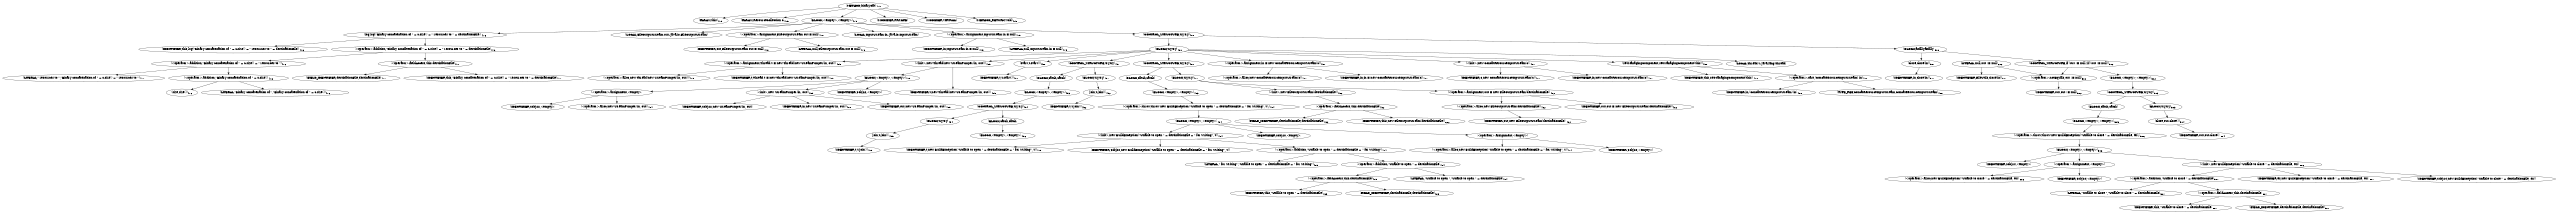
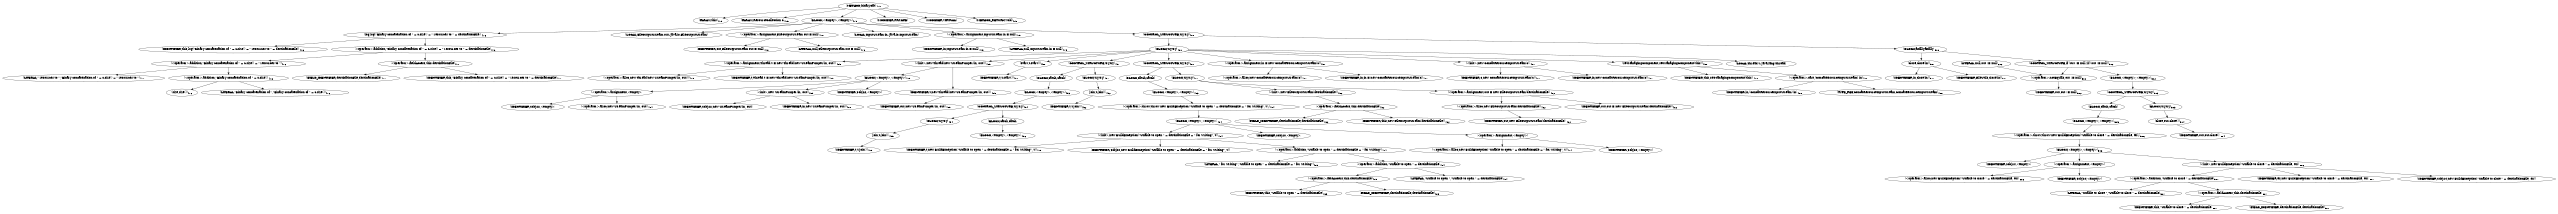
  digraph {
    n1 [label=<(METHOD,binaryCat)<SUB>475</SUB>>]
    n2 [label=<(PARAM,this)<SUB>475</SUB>>]
    n3 [label=<(PARAM,ResourceCollection c)<SUB>475</SUB>>]
    n4 [label=<(BLOCK,&lt;empty&gt;,&lt;empty&gt;)<SUB>475</SUB>>]
    n5 [label=<(MODIFIER,PRIVATE)>]
    n6 [label=<(MODIFIER,VIRTUAL)>]
    n7 [label=<(METHOD_RETURN,void)<SUB>475</SUB>>]
    n8 [label=<(log,log(&quot;Binary concatenation of &quot; + c.size() + &quot; resources to &quot; + destinationFile))<SUB>476</SUB>>]
    n9 [label=<(LOCAL,FileOutputStream out: java.io.FileOutputStream)>]
    n10 [label=<(&lt;operator&gt;.assignment,FileOutputStream out = null)<SUB>478</SUB>>]
    n11 [label=<(LOCAL,InputStream in: java.io.InputStream)>]
    n12 [label=<(&lt;operator&gt;.assignment,InputStream in = null)<SUB>479</SUB>>]
    n13 [label=<(CONTROL_STRUCTURE,try,try)<SUB>480</SUB>>]
    n14 [label=<(IDENTIFIER,this,log(&quot;Binary concatenation of &quot; + c.size() + &quot; resources to &quot; + destinationFile))<SUB>476</SUB>>]
    n15 [label=<(&lt;operator&gt;.addition,&quot;Binary concatenation of &quot; + c.size() + &quot; resources to &quot; + destinationFile)<SUB>476</SUB>>]
    n16 [label=<(IDENTIFIER,out,FileOutputStream out = null)<SUB>478</SUB>>]
    n17 [label=<(LITERAL,null,FileOutputStream out = null)<SUB>478</SUB>>]
    n18 [label=<(IDENTIFIER,in,InputStream in = null)<SUB>479</SUB>>]
    n19 [label=<(LITERAL,null,InputStream in = null)<SUB>479</SUB>>]
    n20 [label=<(BLOCK,try,try)<SUB>480</SUB>>]
    n21 [label=<(BLOCK,finally,finally)<SUB>500</SUB>>]
    n22 [label=<(&lt;operator&gt;.addition,&quot;Binary concatenation of &quot; + c.size() + &quot; resources to &quot;)<SUB>476</SUB>>]
    n23 [label=<(&lt;operator&gt;.fieldAccess,this.destinationFile)<SUB>477</SUB>>]
    n24 [label=<(&lt;operator&gt;.addition,&quot;Binary concatenation of &quot; + c.size())<SUB>476</SUB>>]
    n25 [label=<(LITERAL,&quot; resources to &quot;,&quot;Binary concatenation of &quot; + c.size() + &quot; resources to &quot;)<SUB>477</SUB>>]
    n26 [label=<(IDENTIFIER,this,&quot;Binary concatenation of &quot; + c.size() + &quot; resources to &quot; + destinationFile)<SUB>477</SUB>>]
    n27 [label=<(FIELD_IDENTIFIER,destinationFile,destinationFile)<SUB>477</SUB>>]
    n28 [label=<(LITERAL,&quot;Binary concatenation of &quot;,&quot;Binary concatenation of &quot; + c.size())<SUB>476</SUB>>]
    n29 [label=<(size,size())<SUB>476</SUB>>]
    n30 [label=<(CONTROL_STRUCTURE,try,try)<SUB>481</SUB>>]
    n31 [label=<(&lt;operator&gt;.assignment,in = new ConcatResourceInputStream(c))<SUB>487</SUB>>]
    n32 [label=<(&lt;init&gt;,new ConcatResourceInputStream(c))<SUB>487</SUB>>]
    n33 [label=<(setManagingComponent,setManagingComponent(this))<SUB>488</SUB>>]
    n34 [label=<(LOCAL,Thread t: java.lang.Thread)>]
    n35 [label=<(&lt;operator&gt;.assignment,Thread t = new Thread(new StreamPumper(in, out)))<SUB>489</SUB>>]
    n36 [label=<(&lt;init&gt;,new Thread(new StreamPumper(in, out)))<SUB>489</SUB>>]
    n37 [label=<(start,t.start())<SUB>490</SUB>>]
    n38 [label=<(CONTROL_STRUCTURE,try,try)<SUB>491</SUB>>]
    n39 [label=<(close,close(in))<SUB>501</SUB>>]
    n40 [label=<(CONTROL_STRUCTURE,if (out != null),if (out != null))<SUB>502</SUB>>]
    n41 [label=<(BLOCK,try,try)<SUB>481</SUB>>]
    n42 [label=<(BLOCK,catch,catch)>]
    n43 [label=<(IDENTIFIER,in,in = new ConcatResourceInputStream(c))<SUB>487</SUB>>]
    n44 [label=<(&lt;operator&gt;.alloc,new ConcatResourceInputStream(c))<SUB>487</SUB>>]
    n45 [label=<(IDENTIFIER,in,new ConcatResourceInputStream(c))<SUB>487</SUB>>]
    n46 [label=<(IDENTIFIER,c,new ConcatResourceInputStream(c))<SUB>487</SUB>>]
    n47 [label=<(&lt;operator&gt;.cast,(ConcatResourceInputStream) in)<SUB>488</SUB>>]
    n48 [label=<(IDENTIFIER,this,setManagingComponent(this))<SUB>488</SUB>>]
    n49 [label=<(IDENTIFIER,t,Thread t = new Thread(new StreamPumper(in, out)))<SUB>489</SUB>>]
    n50 [label=<(&lt;operator&gt;.alloc,new Thread(new StreamPumper(in, out)))<SUB>489</SUB>>]
    n51 [label=<(IDENTIFIER,t,new Thread(new StreamPumper(in, out)))<SUB>489</SUB>>]
    n52 [label=<(BLOCK,&lt;empty&gt;,&lt;empty&gt;)<SUB>489</SUB>>]
    n53 [label=<(IDENTIFIER,t,t.start())<SUB>490</SUB>>]
    n54 [label=<(BLOCK,try,try)<SUB>491</SUB>>]
    n55 [label=<(BLOCK,catch,catch)>]
    n56 [label=<(&lt;operator&gt;.assignment,out = new FileOutputStream(destinationFile))<SUB>482</SUB>>]
    n57 [label=<(&lt;init&gt;,new FileOutputStream(destinationFile))<SUB>482</SUB>>]
    n58 [label=<(BLOCK,&lt;empty&gt;,&lt;empty&gt;)<SUB>483</SUB>>]
    n59 [label=<(IDENTIFIER,out,out = new FileOutputStream(destinationFile))<SUB>482</SUB>>]
    n60 [label=<(&lt;operator&gt;.alloc,new FileOutputStream(destinationFile))<SUB>482</SUB>>]
    n61 [label=<(&lt;operator&gt;.fieldAccess,this.destinationFile)<SUB>482</SUB>>]
    n62 [label=<(IDENTIFIER,out,new FileOutputStream(destinationFile))<SUB>482</SUB>>]
-   n63 [label=<(IDENTIFIER,this,new FileOutputStream(destinationFile))<SUB>682</SUB>>]
+   n63 [label=<(IDENTIFIER,this,new FileOutputStream(destinationFile))<SUB>482</SUB>>]
    n64 [label=<(FIELD_IDENTIFIER,destinationFile,destinationFile)<SUB>482</SUB>>]
    n65 [label=<(&lt;operator&gt;.throw,throw new BuildException(&quot;Unable to open &quot; + destinationFile + &quot; for writing&quot;, t);)<SUB>484</SUB>>]
    n66 [label=<(BLOCK,&lt;empty&gt;,&lt;empty&gt;)<SUB>484</SUB>>]
    n67 [label=<(&lt;operator&gt;.assignment,&lt;empty&gt;)>]
    n68 [label=<(&lt;init&gt;,new BuildException(&quot;Unable to open &quot; + destinationFile + &quot; for writing&quot;, t))<SUB>484</SUB>>]
    n69 [label=<(IDENTIFIER,$obj20,&lt;empty&gt;)>]
    n70 [label=<(IDENTIFIER,$obj20,&lt;empty&gt;)>]
    n71 [label=<(&lt;operator&gt;.alloc,new BuildException(&quot;Unable to open &quot; + destinationFile + &quot; for writing&quot;, t))<SUB>484</SUB>>]
    n72 [label=<(IDENTIFIER,$obj20,new BuildException(&quot;Unable to open &quot; + destinationFile + &quot; for writing&quot;, t))>]
    n73 [label=<(&lt;operator&gt;.addition,&quot;Unable to open &quot; + destinationFile + &quot; for writing&quot;)<SUB>484</SUB>>]
    n74 [label=<(IDENTIFIER,t,new BuildException(&quot;Unable to open &quot; + destinationFile + &quot; for writing&quot;, t))<SUB>485</SUB>>]
    n75 [label=<(&lt;operator&gt;.addition,&quot;Unable to open &quot; + destinationFile)<SUB>484</SUB>>]
    n76 [label=<(LITERAL,&quot; for writing&quot;,&quot;Unable to open &quot; + destinationFile + &quot; for writing&quot;)<SUB>485</SUB>>]
    n77 [label=<(LITERAL,&quot;Unable to open &quot;,&quot;Unable to open &quot; + destinationFile)<SUB>484</SUB>>]
    n78 [label=<(&lt;operator&gt;.fieldAccess,this.destinationFile)<SUB>485</SUB>>]
    n79 [label=<(IDENTIFIER,this,&quot;Unable to open &quot; + destinationFile)<SUB>485</SUB>>]
    n80 [label=<(FIELD_IDENTIFIER,destinationFile,destinationFile)<SUB>485</SUB>>]
    n81 [label=<(TYPE_REF,ConcatResourceInputStream,ConcatResourceInputStream)<SUB>488</SUB>>]
    n82 [label=<(IDENTIFIER,in,(ConcatResourceInputStream) in)<SUB>488</SUB>>]
    n83 [label=<(&lt;operator&gt;.assignment,&lt;empty&gt;)>]
    n84 [label=<(&lt;init&gt;,new StreamPumper(in, out))<SUB>489</SUB>>]
    n85 [label=<(IDENTIFIER,$obj22,&lt;empty&gt;)>]
    n86 [label=<(IDENTIFIER,$obj22,&lt;empty&gt;)>]
    n87 [label=<(&lt;operator&gt;.alloc,new StreamPumper(in, out))<SUB>484</SUB>>]
    n88 [label=<(IDENTIFIER,$obj22,new StreamPumper(in, out))>]
    n89 [label=<(IDENTIFIER,in,new StreamPumper(in, out))<SUB>480</SUB>>]
    n90 [label=<(IDENTIFIER,out,new StreamPumper(in, out))<SUB>489</SUB>>]
    n91 [label=<(join,t.join())<SUB>492</SUB>>]
    n92 [label=<(BLOCK,&lt;empty&gt;,&lt;empty&gt;)<SUB>493</SUB>>]
    n93 [label=<(IDENTIFIER,t,t.join())<SUB>492</SUB>>]
    n94 [label=<(CONTROL_STRUCTURE,try,try)<SUB>494</SUB>>]
    n95 [label=<(BLOCK,try,try)<SUB>494</SUB>>]
    n96 [label=<(BLOCK,catch,catch)>]
    n97 [label=<(join,t.join())<SUB>495</SUB>>]
    n98 [label=<(BLOCK,&lt;empty&gt;,&lt;empty&gt;)<SUB>496</SUB>>]
    n99 [label=<(IDENTIFIER,t,t.join())<SUB>495</SUB>>]
    n100 [label=<(IDENTIFIER,FileUtils,close(in))<SUB>501</SUB>>]
    n101 [label=<(IDENTIFIER,in,close(in))<SUB>501</SUB>>]
    n102 [label=<(&lt;operator&gt;.notEquals,out != null)<SUB>502</SUB>>]
    n103 [label=<(BLOCK,&lt;empty&gt;,&lt;empty&gt;)<SUB>502</SUB>>]
    n104 [label=<(IDENTIFIER,out,out != null)<SUB>502</SUB>>]
    n105 [label=<(CONTROL_STRUCTURE,try,try)<SUB>503</SUB>>]
    n106 [label=<(LITERAL,null,out != null)<SUB>602</SUB>>]
    n107 [label=<(BLOCK,try,try)<SUB>503</SUB>>]
    n108 [label=<(BLOCK,catch,catch)>]
    n109 [label=<(close,out.close())<SUB>504</SUB>>]
    n110 [label=<(BLOCK,&lt;empty&gt;,&lt;empty&gt;)<SUB>505</SUB>>]
    n111 [label=<(IDENTIFIER,out,out.close())<SUB>504</SUB>>]
    n112 [label=<(&lt;operator&gt;.throw,throw new BuildException(&quot;Unable to close &quot; + destinationFile, ex);)<SUB>506</SUB>>]
    n113 [label=<(BLOCK,&lt;empty&gt;,&lt;empty&gt;)<SUB>506</SUB>>]
    n114 [label=<(&lt;operator&gt;.assignment,&lt;empty&gt;)>]
    n115 [label=<(&lt;init&gt;,new BuildException(&quot;Unable to close &quot; + destinationFile, ex))<SUB>506</SUB>>]
    n116 [label=<(IDENTIFIER,$obj24,&lt;empty&gt;)>]
    n117 [label=<(IDENTIFIER,$obj24,&lt;empty&gt;)>]
    n118 [label=<(&lt;operator&gt;.alloc,new BuildException(&quot;Unable to close &quot; + destinationFile, ex))<SUB>506</SUB>>]
    n119 [label=<(IDENTIFIER,$obj24,new BuildException(&quot;Unable to close &quot; + destinationFile, ex))>]
    n120 [label=<(&lt;operator&gt;.addition,&quot;Unable to close &quot; + destinationFile)<SUB>507</SUB>>]
    n121 [label=<(IDENTIFIER,ex,new BuildException(&quot;Unable to close &quot; + destinationFile, ex))<SUB>507</SUB>>]
    n122 [label=<(LITERAL,&quot;Unable to close &quot;,&quot;Unable to close &quot; + destinationFile)<SUB>507</SUB>>]
    n123 [label=<(&lt;operator&gt;.fieldAccess,this.destinationFile)<SUB>507</SUB>>]
    n124 [label=<(IDENTIFIER,this,&quot;Unable to close &quot; + destinationFile)<SUB>507</SUB>>]
    n125 [label=<(FIELD_IDENTIFIER,destinationFile,destinationFile)<SUB>507</SUB>>]
    n1 -> n2
    n1 -> n3
    n1 -> n4
    n1 -> n5
    n1 -> n6
    n1 -> n7
    n4 -> n8
    n4 -> n9
    n4 -> n10
    n4 -> n11
    n4 -> n12
    n4 -> n13
    n8 -> n14
    n8 -> n15
    n10 -> n16
    n10 -> n17
    n12 -> n18
    n12 -> n19
    n13 -> n20
    n13 -> n21
    n15 -> n22
    n15 -> n23
    n20 -> n30
    n20 -> n31
    n20 -> n32
    n20 -> n33
    n20 -> n34
    n20 -> n35
    n20 -> n36
    n20 -> n37
    n20 -> n38
    n21 -> n39
    n21 -> n40
    n22 -> n24
    n22 -> n25
    n23 -> n26
    n23 -> n27
    n24 -> n28
    n24 -> n29
    n30 -> n41
    n30 -> n42
    n31 -> n43
    n31 -> n44
    n32 -> n45
    n32 -> n46
    n33 -> n47
    n33 -> n48
    n35 -> n49
    n35 -> n50
    n36 -> n51
    n36 -> n52
    n37 -> n53
    n38 -> n54
    n38 -> n55
-   n106 -> n100
+   n39 -> n100
    n39 -> n101
    n40 -> n102
    n40 -> n103
    n41 -> n56
    n41 -> n57
    n42 -> n58
    n47 -> n81
    n47 -> n82
    n52 -> n83
    n52 -> n84
    n52 -> n85
    n54 -> n91
    n55 -> n92
    n56 -> n59
    n56 -> n60
    n57 -> n61
    n58 -> n65
    n60 -> n62
    n61 -> n63
    n61 -> n64
    n65 -> n66
    n66 -> n67
    n66 -> n68
    n66 -> n69
    n67 -> n70
    n67 -> n71
    n68 -> n72
    n68 -> n73
    n68 -> n74
    n73 -> n75
    n73 -> n76
    n75 -> n77
    n75 -> n78
    n78 -> n79
    n78 -> n80
    n83 -> n86
    n83 -> n87
    n84 -> n88
    n84 -> n89
-   n84 -> n90
+   n51 -> n90
    n91 -> n93
    n92 -> n94
    n94 -> n95
    n94 -> n96
    n95 -> n97
    n96 -> n98
    n97 -> n99
    n102 -> n104
    n103 -> n105
    n105 -> n107
    n105 -> n108
    n106 -> n102
    n107 -> n109
    n108 -> n110
    n109 -> n111
    n110 -> n112
    n112 -> n113
    n113 -> n114
    n113 -> n115
    n113 -> n116
    n114 -> n117
    n114 -> n118
    n115 -> n119
    n115 -> n120
    n115 -> n121
    n120 -> n122
    n120 -> n123
    n123 -> n124
    n123 -> n125
  }
